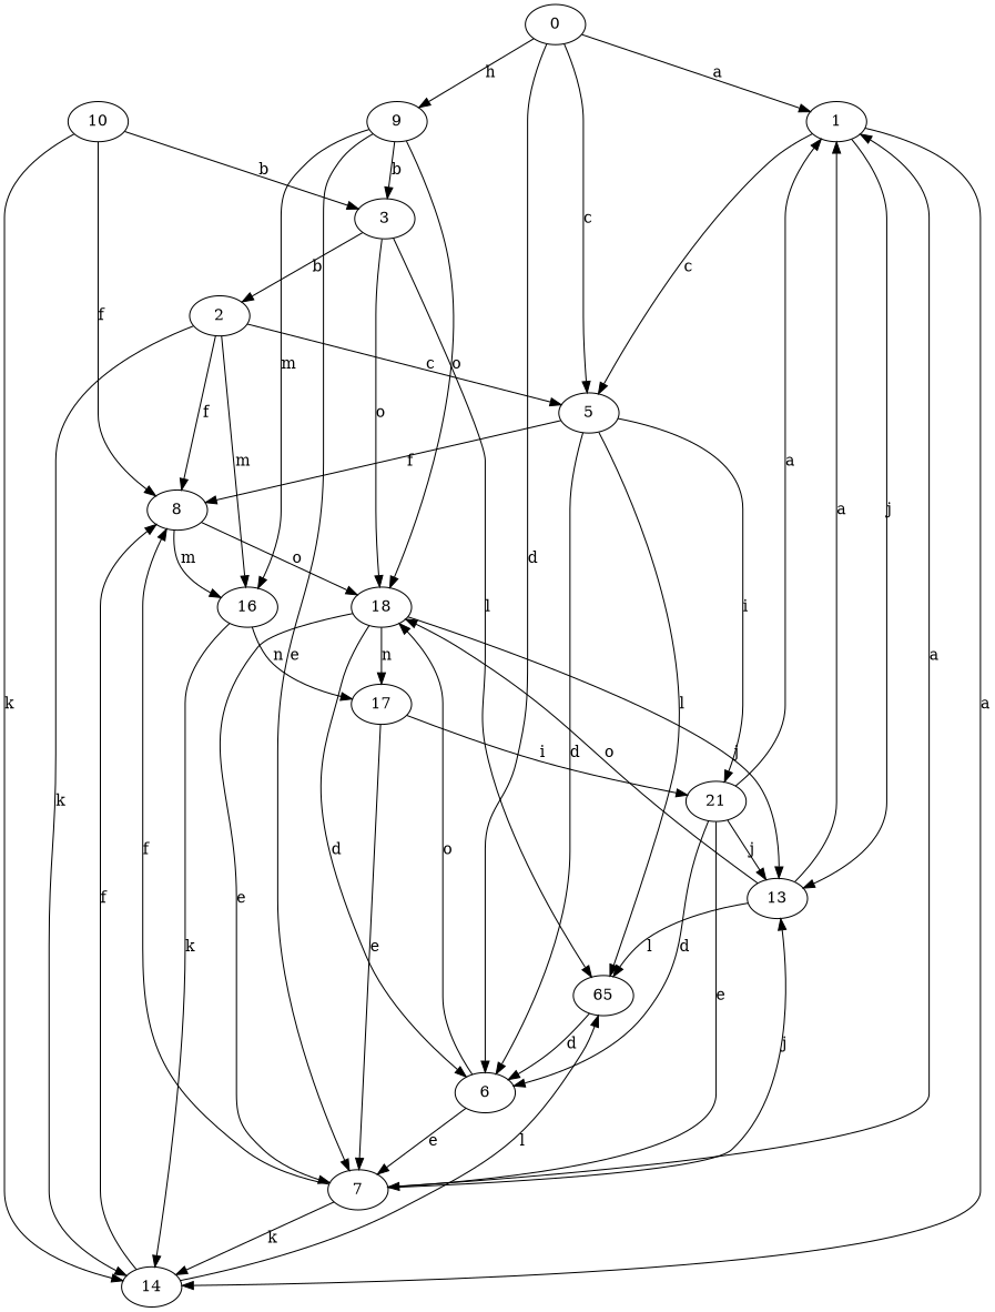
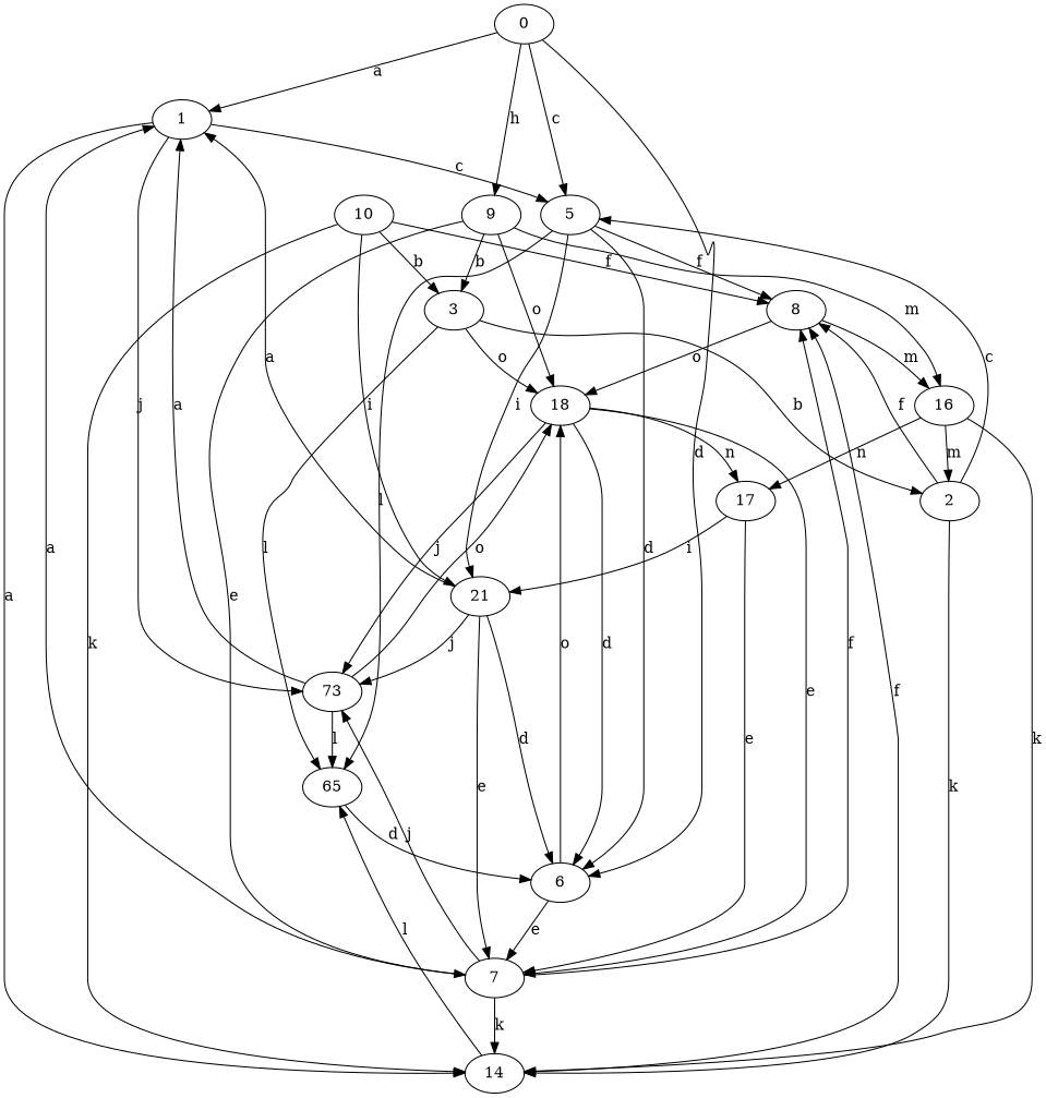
  strict digraph {
    1
    5
-   13
+   13 [label=73]
    14
    8
    n6 [label=65]
    6
    n8 [label=21]
    18
    2
    16
    17
    3
    7
    9
    10
    0
    1 -> 5 [label=c]
    1 -> 13 [label=j]
    1 -> 14 [label=a]
    5 -> 8 [label=f]
    5 -> n6 [label=l]
    5 -> 6 [label=d]
    5 -> n8 [label=i]
    13 -> 1 [label=a]
    13 -> n6 [label=l]
    13 -> 18 [label=o]
    14 -> 8 [label=f]
    14 -> n6 [label=l]
    8 -> 18 [label=o]
    8 -> 16 [label=m]
    n6 -> 6 [label=d]
    6 -> 18 [label=o]
    6 -> 7 [label=e]
    n8 -> 1 [label=a]
    n8 -> 13 [label=j]
    n8 -> 6 [label=d]
    n8 -> 7 [label=e]
    18 -> 13 [label=j]
    18 -> 6 [label=d]
    18 -> 17 [label=n]
    18 -> 7 [label=e]
    2 -> 5 [label=c]
    2 -> 14 [label=k]
    2 -> 8 [label=f]
-   2 -> 16 [label=m]
+   16 -> 2 [label=m]
    16 -> 14 [label=k]
    16 -> 17 [label=n]
    17 -> n8 [label=i]
    17 -> 7 [label=e]
    3 -> n6 [label=l]
    3 -> 18 [label=o]
    3 -> 2 [label=b]
    7 -> 1 [label=a]
    7 -> 13 [label=j]
    7 -> 14 [label=k]
    7 -> 8 [label=f]
    9 -> 18 [label=o]
    9 -> 16 [label=m]
    9 -> 3 [label=b]
    9 -> 7 [label=e]
    10 -> 14 [label=k]
    10 -> 8 [label=f]
+   10 -> n8 [label=i]
    10 -> 3 [label=b]
    0 -> 1 [label=a]
    0 -> 5 [label=c]
    0 -> 6 [label=d]
    0 -> 9 [label=h]
  }
